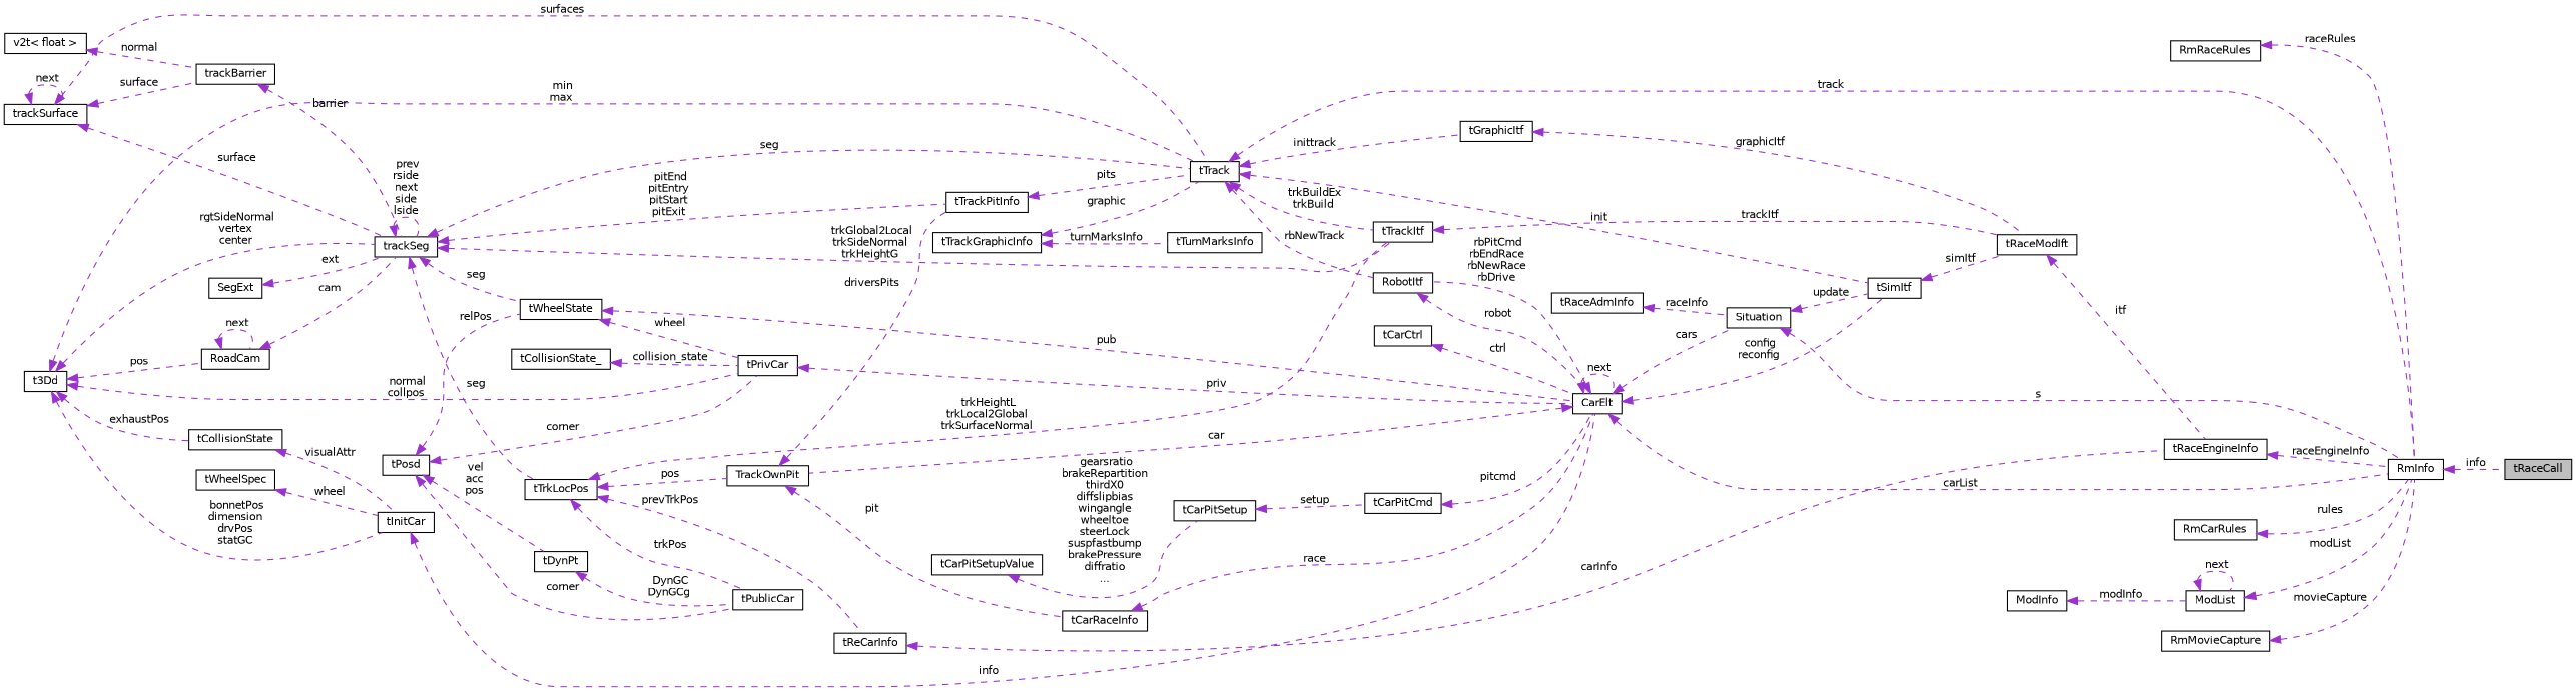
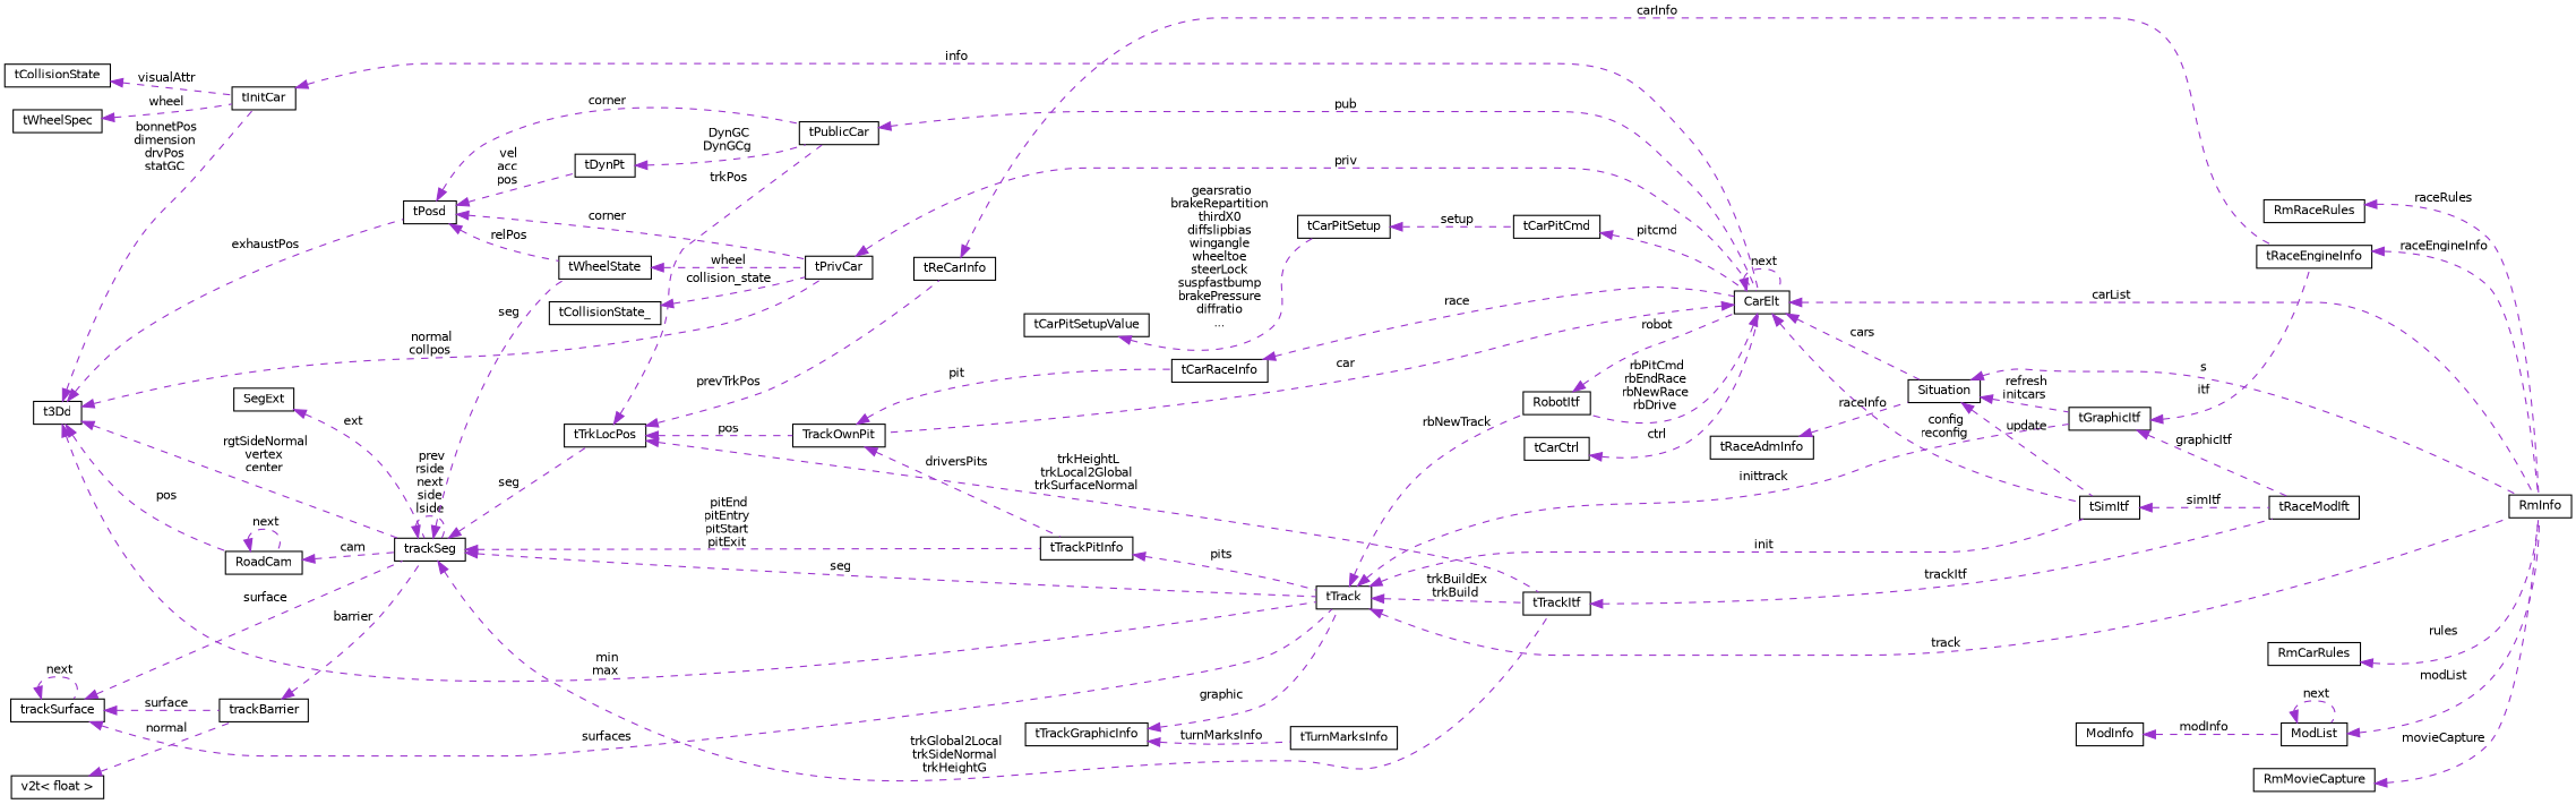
  digraph {
    rankdir=LR
    node [color=black fillcolor=white fontname=Helvetica fontsize=10 shape=record style=filled]
    edge [color=darkorchid3 dir=back fontname=Helvetica fontsize=10 labelfontname=Helvetica labelfontsize=10 style=dashed]
-   n1 [fillcolor=grey75 fontcolor=black height=0.2 label=tRaceCall width=0.4]
    n2 [height=0.2 label=RmInfo width=0.4]
    n3 [height=0.2 label=RmRaceRules width=0.4]
    n4 [height=0.2 label=tRaceEngineInfo width=0.4]
    n5 [height=0.2 label=tReCarInfo width=0.4]
    n6 [height=0.2 label=tTrkLocPos width=0.4]
    n7 [height=0.2 label=TrackOwnPit width=0.4]
    n8 [height=0.2 label=tPublicCar width=0.4]
    n9 [height=0.2 label=tTrackItf width=0.4]
    n10 [height=0.2 label=tTrackPitInfo width=0.4]
    n11 [height=0.2 label=tCarRaceInfo width=0.4]
    n12 [height=0.2 label=CarElt width=0.4]
    n13 [height=0.2 label=tRaceModIft width=0.4]
    n14 [height=0.2 label=trackSeg width=0.4]
    n15 [height=0.2 label=tTrack width=0.4]
    n16 [height=0.2 label=tWheelState width=0.4]
    n17 [height=0.2 label=tGraphicItf width=0.4]
    n18 [height=0.2 label=tSimItf width=0.4]
    n19 [height=0.2 label=RobotItf width=0.4]
    n20 [height=0.2 label=tPrivCar width=0.4]
    n21 [height=0.2 label=t3Dd width=0.4]
    n22 [height=0.2 label=RoadCam width=0.4]
    n23 [height=0.2 label=tInitCar width=0.4]
    n24 [height=0.2 label=tCollisionState width=0.4]
    n25 [height=0.2 label=trackBarrier width=0.4]
    n26 [height=0.2 label=trackSurface width=0.4]
    n27 [height=0.2 label="v2t\< float \>" width=0.4]
    n28 [height=0.2 label=SegExt width=0.4]
    n29 [height=0.2 label=Situation width=0.4]
    n30 [height=0.2 label=tRaceAdmInfo width=0.4]
    n31 [height=0.2 label=tTrackGraphicInfo width=0.4]
    n32 [height=0.2 label=tTurnMarksInfo width=0.4]
    n33 [height=0.2 label=tCarPitCmd width=0.4]
    n34 [height=0.2 label=tCarPitSetup width=0.4]
    n35 [height=0.2 label=tCarPitSetupValue width=0.4]
    n36 [height=0.2 label=tWheelSpec width=0.4]
    n37 [height=0.2 label=tCollisionState_ width=0.4]
    n38 [height=0.2 label=tPosd width=0.4]
    n39 [height=0.2 label=tDynPt width=0.4]
    n40 [height=0.2 label=tCarCtrl width=0.4]
    n41 [height=0.2 label=RmCarRules width=0.4]
    n42 [height=0.2 label=ModList width=0.4]
    n43 [height=0.2 label=ModInfo width=0.4]
    n44 [height=0.2 label=RmMovieCapture width=0.4]
-   n2 -> n1 [label=" info"]
    n3 -> n2 [label=" raceRules"]
    n4 -> n2 [label=" raceEngineInfo"]
    n5 -> n4 [label=" carInfo"]
    n6 -> n5 [label=" prevTrkPos"]
    n6 -> n7 [label=" pos"]
    n6 -> n8 [label=" trkPos"]
    n6 -> n9 [label=" trkHeightL\ntrkLocal2Global\ntrkSurfaceNormal"]
    n7 -> n10 [label=" driversPits"]
    n7 -> n11 [label=" pit"]
-   n16 -> n12 [label=" pub"]
+   n8 -> n12 [label=" pub"]
    n9 -> n13 [label=" trackItf"]
    n10 -> n15 [label=" pits"]
    n11 -> n12 [label=" race"]
    n12 -> n2 [label=" carList"]
    n12 -> n7 [label=" car"]
    n12 -> n12 [label=" next"]
    n12 -> n18 [label=" config\nreconfig"]
    n12 -> n19 [label=" rbPitCmd\nrbEndRace\nrbNewRace\nrbDrive"]
    n12 -> n29 [label=" cars"]
-   n13 -> n4 [label=" itf"]
+   n17 -> n4 [label=" itf"]
    n14 -> n6 [label=" seg"]
    n14 -> n9 [label=" trkGlobal2Local\ntrkSideNormal\ntrkHeightG"]
    n14 -> n10 [label=" pitEnd\npitEntry\npitStart\npitExit"]
    n14 -> n14 [label=" prev\nrside\nnext\nside\nlside"]
    n14 -> n15 [label=" seg"]
    n14 -> n16 [label=" seg"]
    n15 -> n2 [label=" track"]
    n15 -> n9 [label=" trkBuildEx\ntrkBuild"]
    n15 -> n17 [label=" inittrack"]
    n15 -> n18 [label=" init"]
    n15 -> n19 [label=" rbNewTrack"]
    n16 -> n20 [label=" wheel"]
    n17 -> n13 [label=" graphicItf"]
    n18 -> n13 [label=" simItf"]
    n19 -> n12 [label=" robot"]
    n20 -> n12 [label=" priv"]
    n21 -> n14 [label=" rgtSideNormal\nvertex\ncenter"]
    n21 -> n15 [label=" min\nmax"]
    n21 -> n20 [label=" normal\ncollpos"]
    n21 -> n22 [label=" pos"]
    n21 -> n23 [label=" bonnetPos\ndimension\ndrvPos\nstatGC"]
-   n21 -> n24 [label=" exhaustPos"]
+   n21 -> n38 [label=" exhaustPos"]
    n22 -> n14 [label=" cam"]
    n22 -> n22 [label=" next"]
    n23 -> n12 [label=" info"]
    n24 -> n23 [label=" visualAttr"]
    n25 -> n14 [label=" barrier"]
    n26 -> n14 [label=" surface"]
    n26 -> n15 [label=" surfaces"]
    n26 -> n25 [label=" surface"]
    n26 -> n26 [label=" next"]
    n27 -> n25 [label=" normal"]
    n28 -> n14 [label=" ext"]
    n29 -> n2 [label=" s"]
+   n29 -> n17 [label=" refresh\ninitcars"]
    n29 -> n18 [label=" update"]
    n30 -> n29 [label=" raceInfo"]
    n31 -> n15 [label=" graphic"]
    n31 -> n32 [label=" turnMarksInfo"]
    n33 -> n12 [label=" pitcmd"]
    n34 -> n33 [label=" setup"]
    n35 -> n34 [label=" gearsratio\nbrakeRepartition\nthirdX0\ndiffslipbias\nwingangle\nwheeltoe\nsteerLock\nsuspfastbump\nbrakePressure\ndiffratio\n..."]
    n36 -> n23 [label=" wheel"]
    n37 -> n20 [label=" collision_state"]
    n38 -> n8 [label=" corner"]
    n38 -> n16 [label=" relPos"]
    n38 -> n20 [label=" corner"]
    n38 -> n39 [label=" vel\nacc\npos"]
    n39 -> n8 [label=" DynGC\nDynGCg"]
    n40 -> n12 [label=" ctrl"]
    n41 -> n2 [label=" rules"]
    n42 -> n2 [label=" modList"]
    n42 -> n42 [label=" next"]
    n43 -> n42 [label=" modInfo"]
    n44 -> n2 [label=" movieCapture"]
  }
